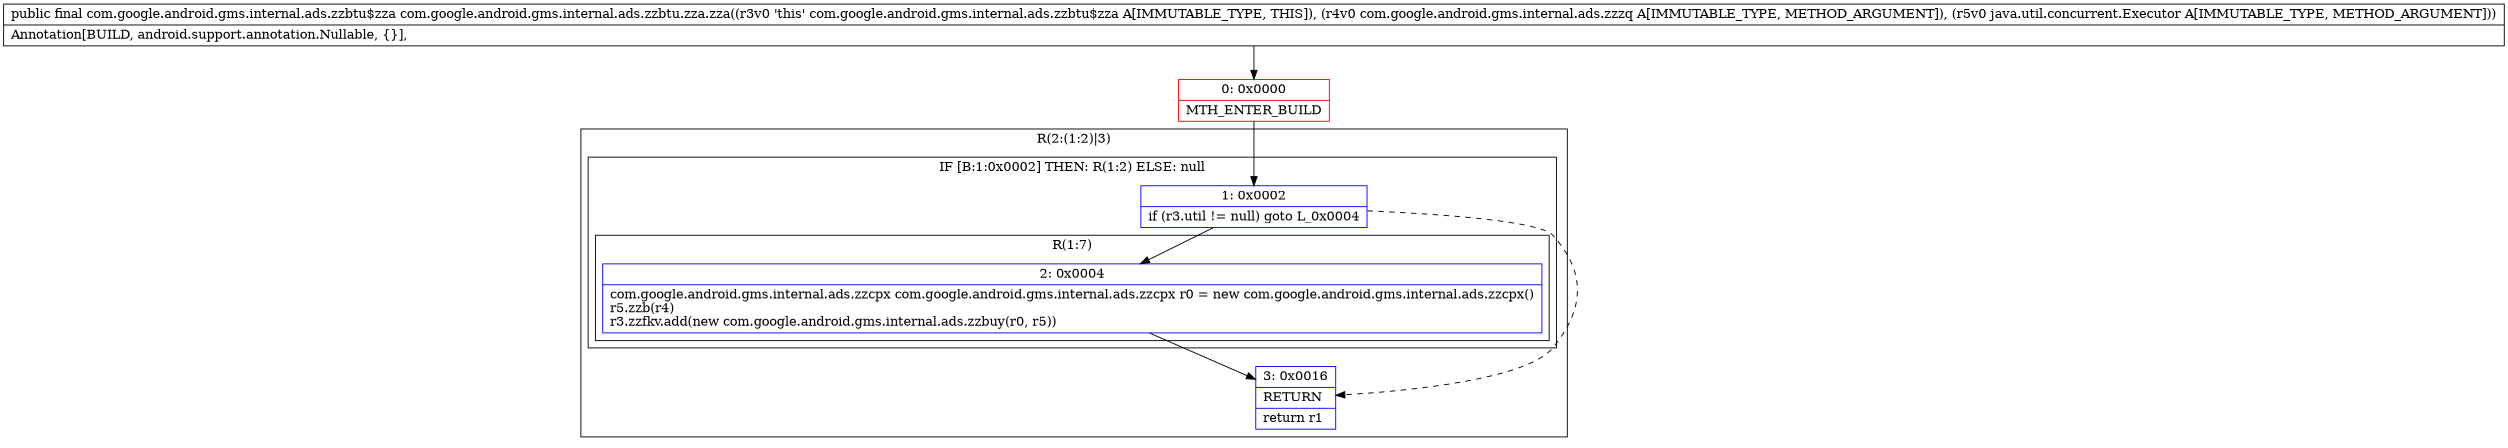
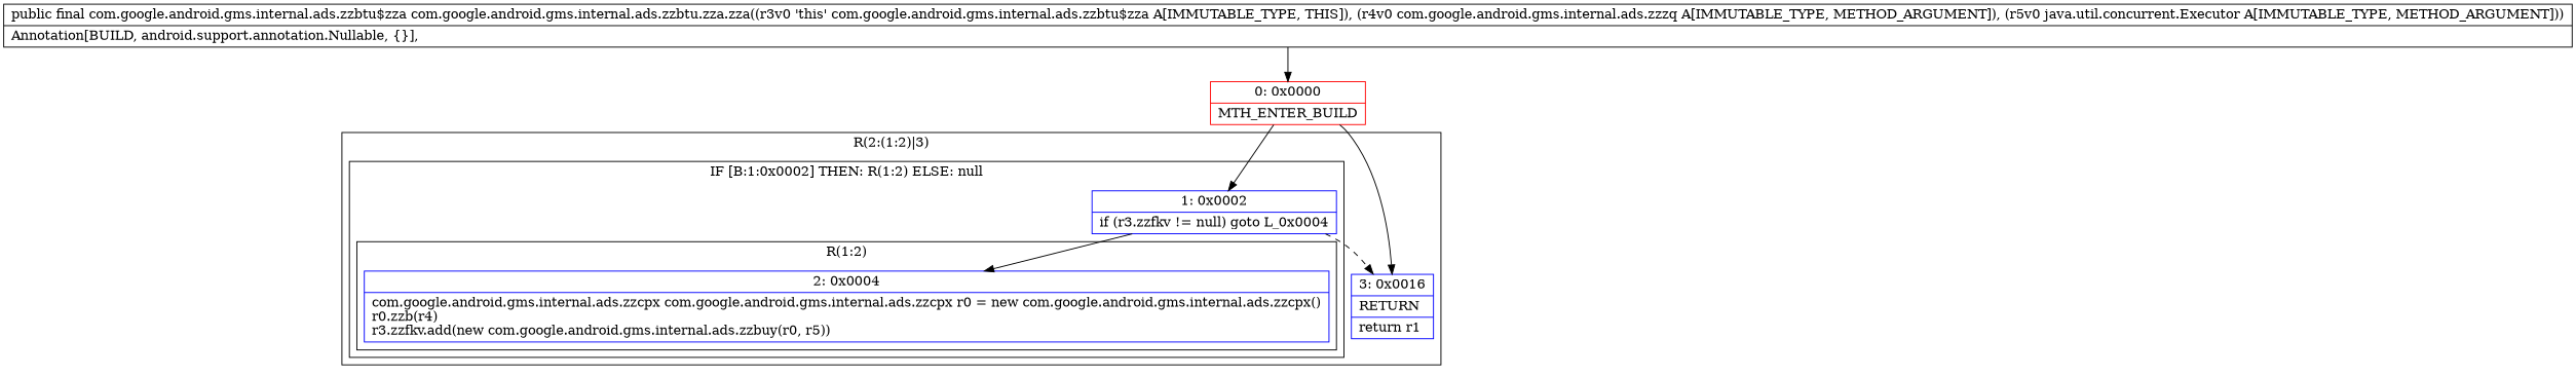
  digraph {
    node [color=blue shape=record]
-   n1 [label="{2\:\ 0x0004|com.google.android.gms.internal.ads.zzcpx com.google.android.gms.internal.ads.zzcpx r0 = new com.google.android.gms.internal.ads.zzcpx()\lr5.zzb(r4)\lr3.zzfkv.add(new com.google.android.gms.internal.ads.zzbuy(r0, r5))\l}"]
-   n2 [label="{1\:\ 0x0002|if (r3.util != null) goto L_0x0004\l}"]
+   n1 [label="{2\:\ 0x0004|com.google.android.gms.internal.ads.zzcpx com.google.android.gms.internal.ads.zzcpx r0 = new com.google.android.gms.internal.ads.zzcpx()\lr0.zzb(r4)\lr3.zzfkv.add(new com.google.android.gms.internal.ads.zzbuy(r0, r5))\l}"]
+   n2 [label="{1\:\ 0x0002|if (r3.zzfkv != null) goto L_0x0004\l}"]
    n3 [label="{3\:\ 0x0016|RETURN\l|return r1\l}"]
    n4 [color=red label="{0\:\ 0x0000|MTH_ENTER_BUILD\l}"]
    n5 [label="{public final com.google.android.gms.internal.ads.zzbtu$zza com.google.android.gms.internal.ads.zzbtu.zza.zza((r3v0 'this' com.google.android.gms.internal.ads.zzbtu$zza A[IMMUTABLE_TYPE, THIS]), (r4v0 com.google.android.gms.internal.ads.zzzq A[IMMUTABLE_TYPE, METHOD_ARGUMENT]), (r5v0 java.util.concurrent.Executor A[IMMUTABLE_TYPE, METHOD_ARGUMENT]))  | Annotation[BUILD, android.support.annotation.Nullable, \{\}], \l}" color=""]
    subgraph cluster_1 {
      label="R(2:(1:2)|3)"
      n3
      subgraph cluster_2 {
        label="IF [B:1:0x0002] THEN: R(1:2) ELSE: null"
        n2
        subgraph cluster_3 {
-         label="R(1:7)"
+         label="R(1:2)"
          n1
        }
      }
    }
-   n1 -> n3
+   n4 -> n3
    n2 -> n1
    n2 -> n3 [style=dashed]
    n4 -> n2
    n5 -> n4
  }
